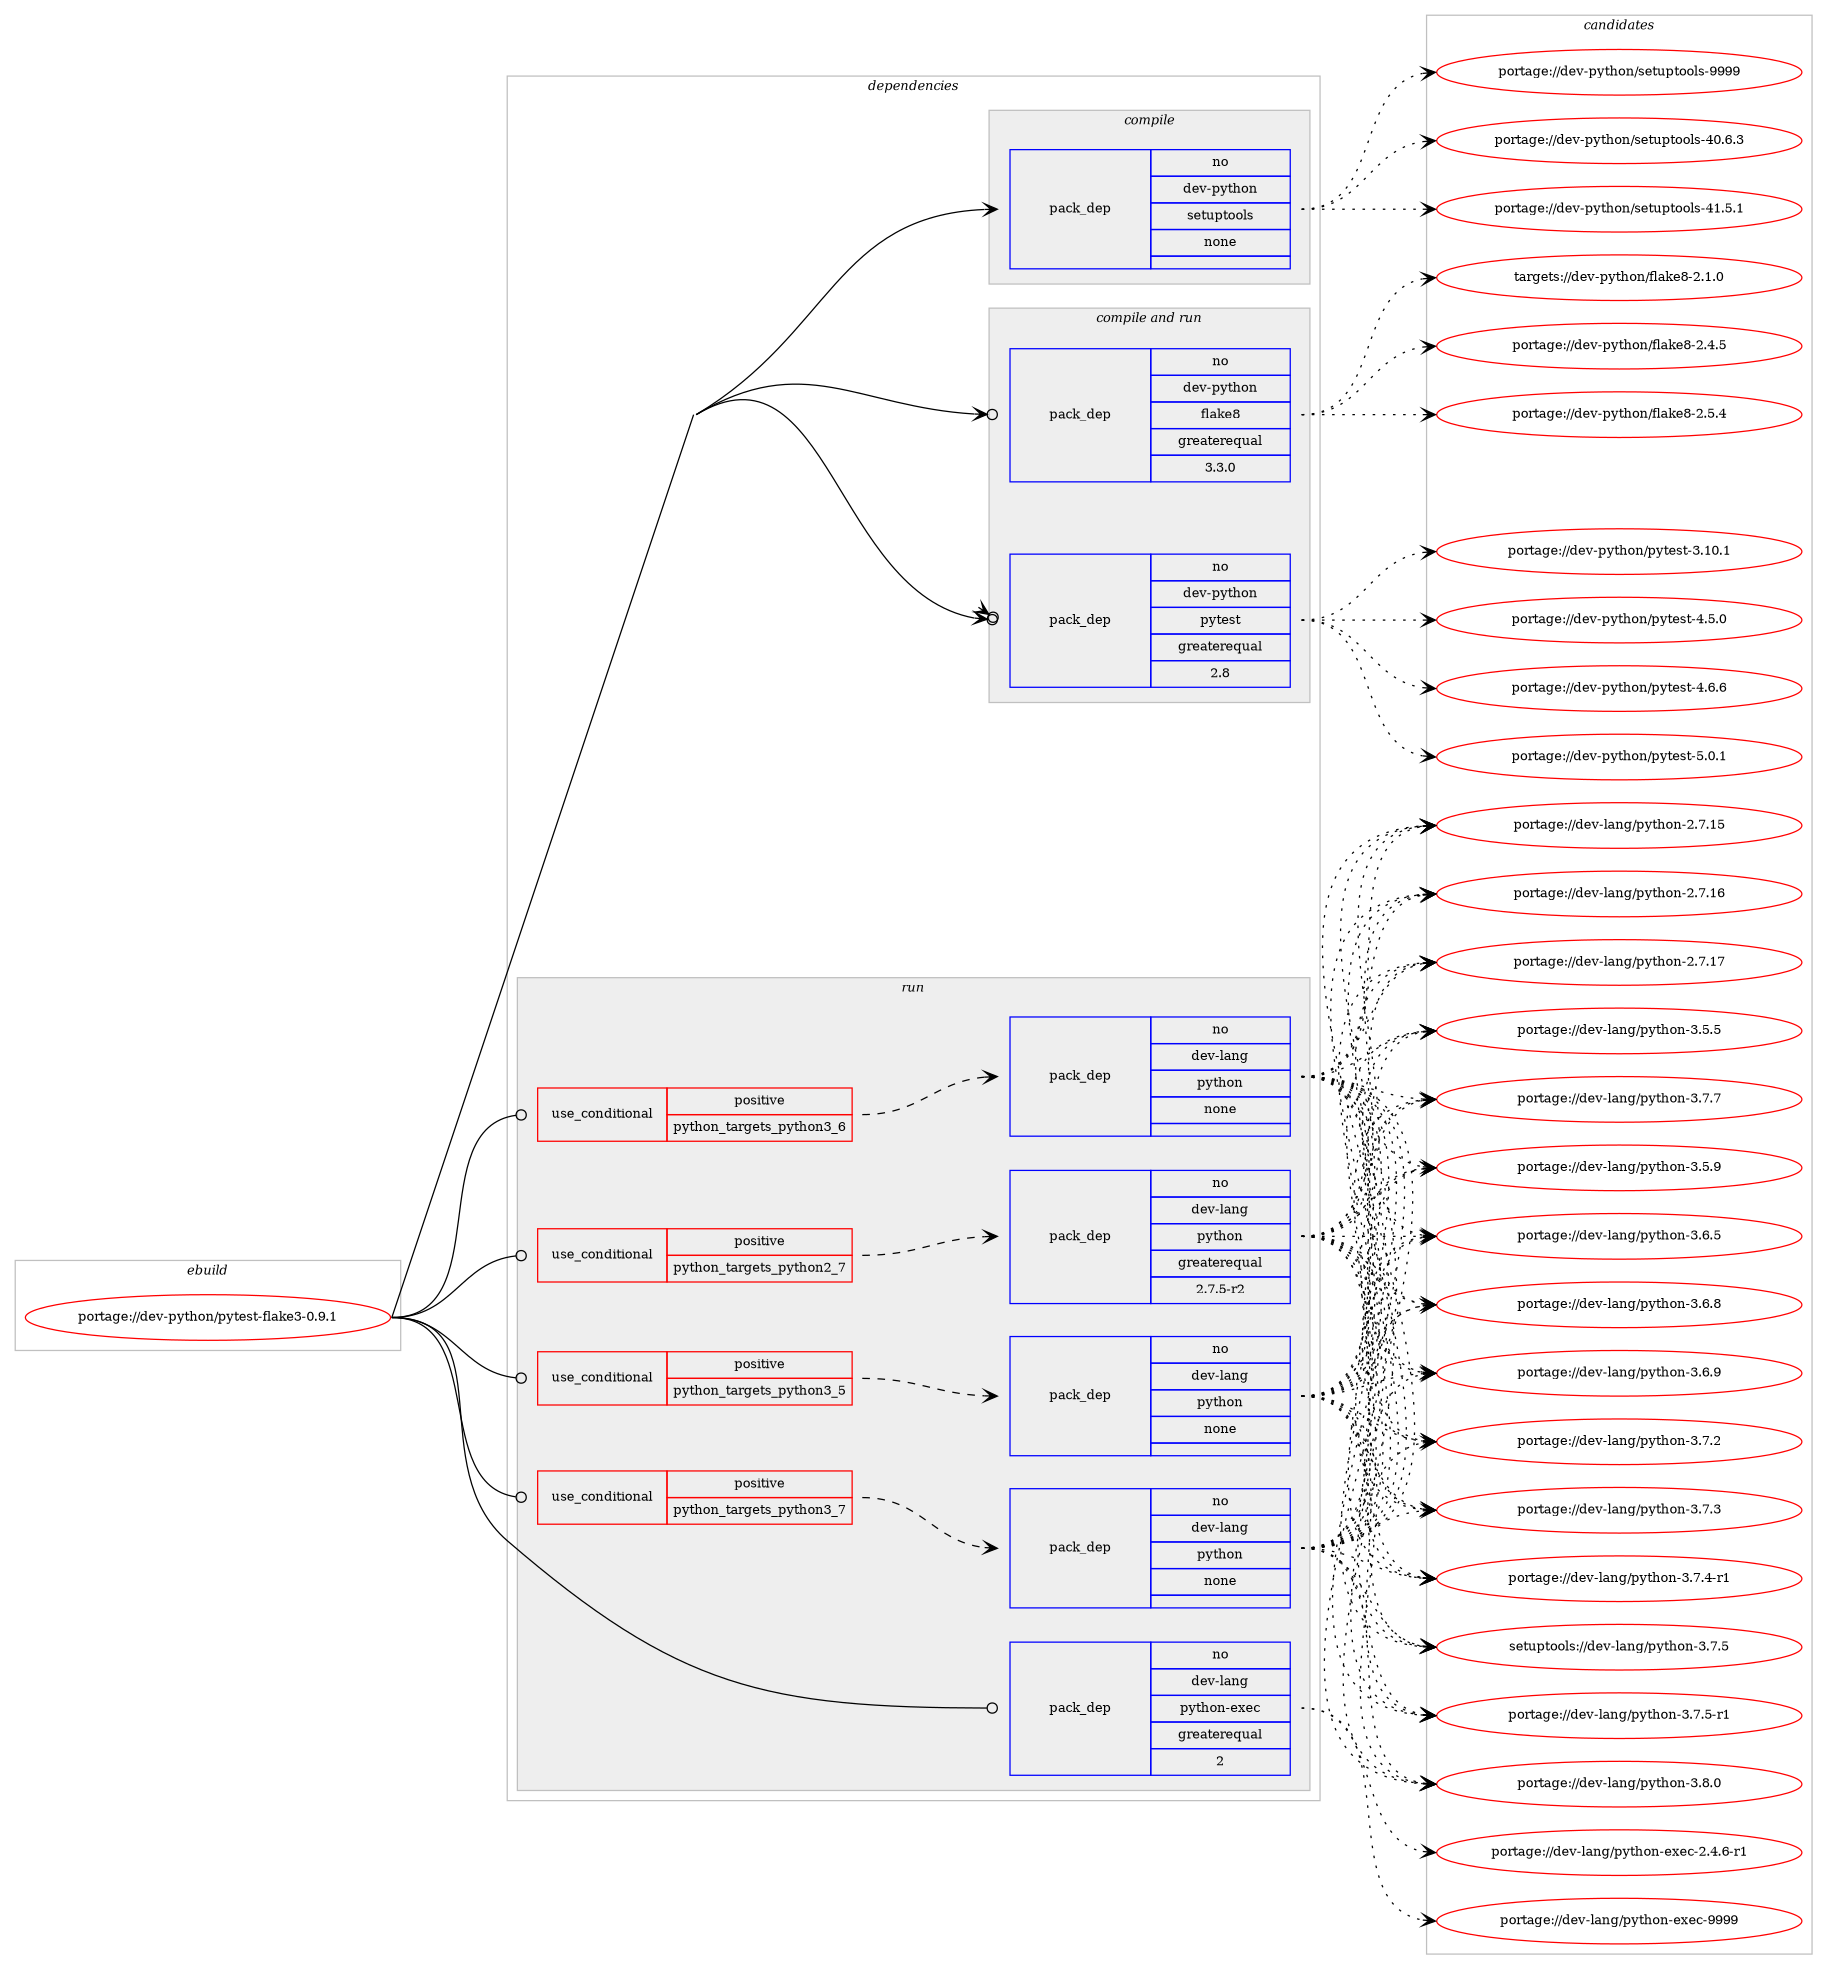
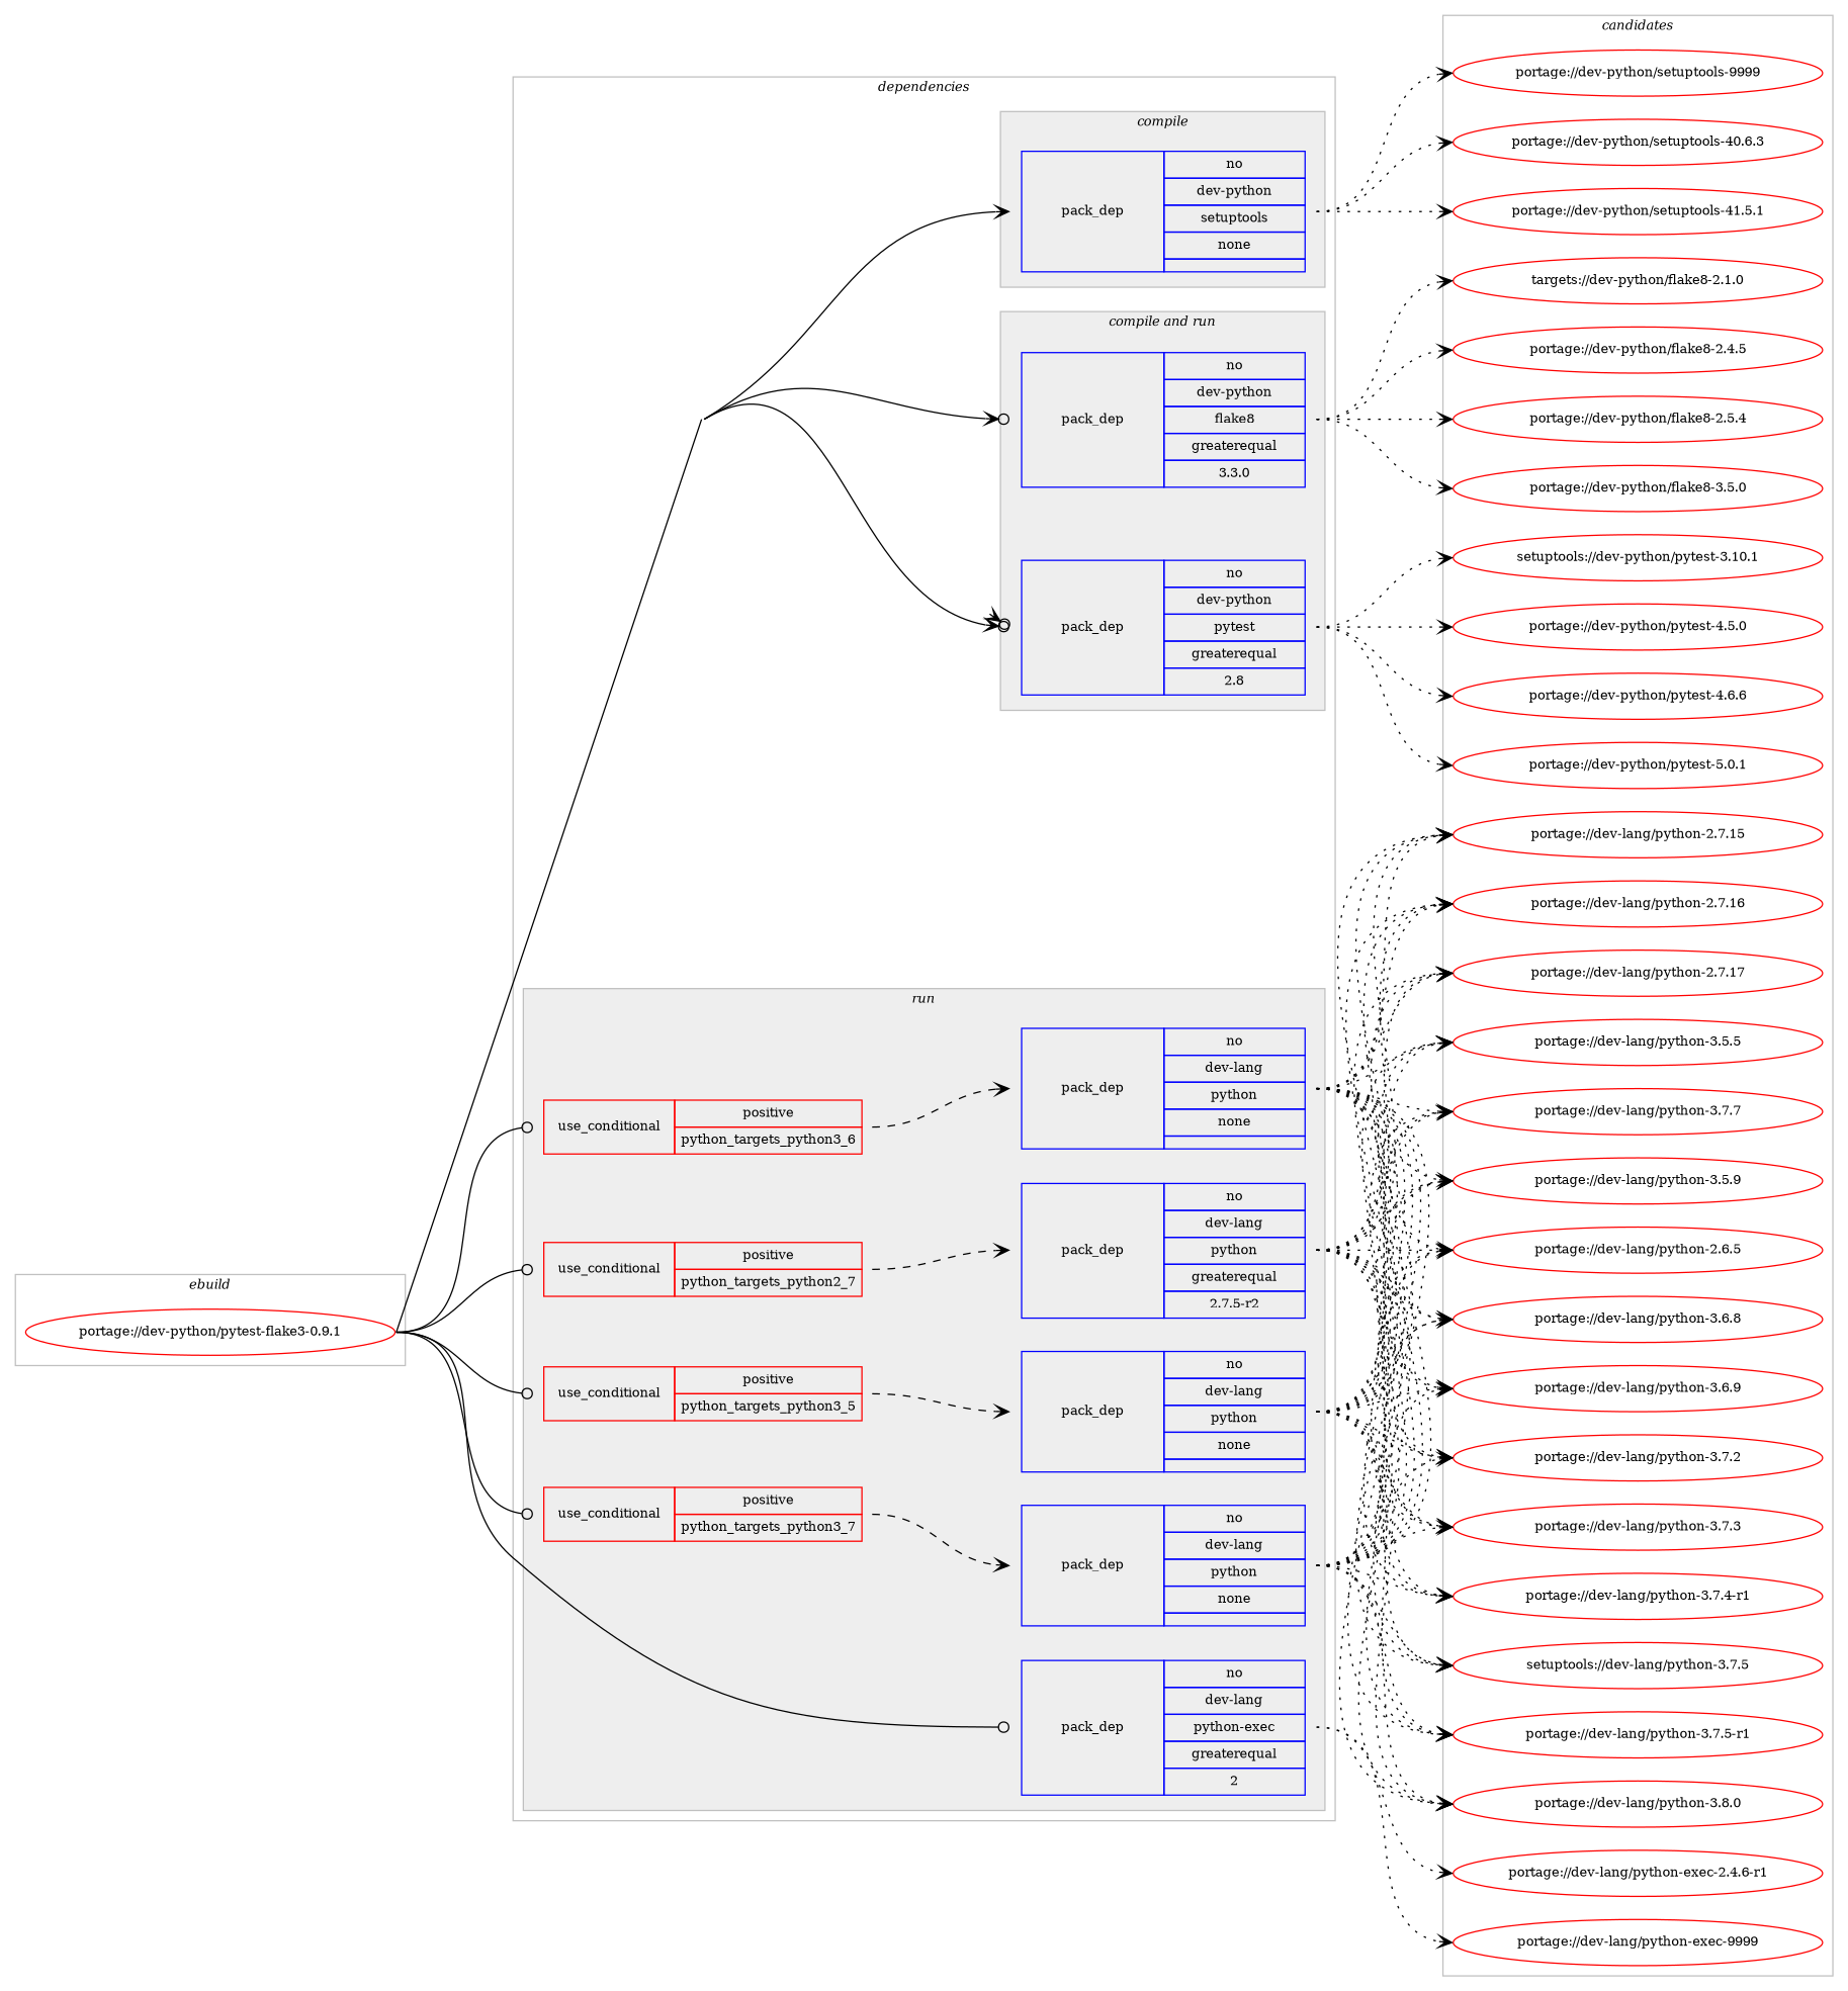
  digraph {
    compound=true
    concentrate=true
    fontname="DejaVu Serif"
    fontsize=10
    newrank=true
    rankdir=LR
    ranksep=1.5
    node [color=red fontname="DejaVu Serif" fontsize=10]
    edge [arrowhead=vee fontname="DejaVu Serif" headport=w style=dotted tailport=e weight=100]
    n1 [label="portage://dev-python/pytest-flake3-0.9.1" width=4]
    n2 [color=blue label=<<TABLE BORDER="0" CELLBORDER="1" CELLSPACING="0" CELLPADDING="4" WIDTH="220"><TR><TD ROWSPAN="6" CELLPADDING="30">pack_dep</TD></TR><TR><TD WIDTH="110">no</TD></TR><TR><TD>dev-python</TD></TR><TR><TD>setuptools</TD></TR><TR><TD>none</TD></TR><TR><TD></TD></TR></TABLE>> shape=none]
    n3 [color=blue label=<<TABLE BORDER="0" CELLBORDER="1" CELLSPACING="0" CELLPADDING="4" WIDTH="220"><TR><TD ROWSPAN="6" CELLPADDING="30">pack_dep</TD></TR><TR><TD WIDTH="110">no</TD></TR><TR><TD>dev-python</TD></TR><TR><TD>flake8</TD></TR><TR><TD>greaterequal</TD></TR><TR><TD>3.3.0</TD></TR></TABLE>> shape=none]
    n4 [color=blue label=<<TABLE BORDER="0" CELLBORDER="1" CELLSPACING="0" CELLPADDING="4" WIDTH="220"><TR><TD ROWSPAN="6" CELLPADDING="30">pack_dep</TD></TR><TR><TD WIDTH="110">no</TD></TR><TR><TD>dev-python</TD></TR><TR><TD>pytest</TD></TR><TR><TD>greaterequal</TD></TR><TR><TD>2.8</TD></TR></TABLE>> shape=none]
    n5 [color=blue label=<<TABLE BORDER="0" CELLBORDER="1" CELLSPACING="0" CELLPADDING="4" WIDTH="220"><TR><TD ROWSPAN="6" CELLPADDING="30">pack_dep</TD></TR><TR><TD WIDTH="110">no</TD></TR><TR><TD>dev-lang</TD></TR><TR><TD>python</TD></TR><TR><TD>none</TD></TR><TR><TD></TD></TR></TABLE>> shape=none]
    n6 [label=<<TABLE BORDER="0" CELLBORDER="1" CELLSPACING="0" CELLPADDING="4"><TR><TD ROWSPAN="3" CELLPADDING="10">use_conditional</TD></TR><TR><TD>positive</TD></TR><TR><TD>python_targets_python3_6</TD></TR></TABLE>> shape=none]
    n7 [color=blue label=<<TABLE BORDER="0" CELLBORDER="1" CELLSPACING="0" CELLPADDING="4" WIDTH="220"><TR><TD ROWSPAN="6" CELLPADDING="30">pack_dep</TD></TR><TR><TD WIDTH="110">no</TD></TR><TR><TD>dev-lang</TD></TR><TR><TD>python</TD></TR><TR><TD>greaterequal</TD></TR><TR><TD>2.7.5-r2</TD></TR></TABLE>> shape=none]
    n8 [label=<<TABLE BORDER="0" CELLBORDER="1" CELLSPACING="0" CELLPADDING="4"><TR><TD ROWSPAN="3" CELLPADDING="10">use_conditional</TD></TR><TR><TD>positive</TD></TR><TR><TD>python_targets_python2_7</TD></TR></TABLE>> shape=none]
    n9 [color=blue label=<<TABLE BORDER="0" CELLBORDER="1" CELLSPACING="0" CELLPADDING="4" WIDTH="220"><TR><TD ROWSPAN="6" CELLPADDING="30">pack_dep</TD></TR><TR><TD WIDTH="110">no</TD></TR><TR><TD>dev-lang</TD></TR><TR><TD>python</TD></TR><TR><TD>none</TD></TR><TR><TD></TD></TR></TABLE>> shape=none]
    n10 [label=<<TABLE BORDER="0" CELLBORDER="1" CELLSPACING="0" CELLPADDING="4"><TR><TD ROWSPAN="3" CELLPADDING="10">use_conditional</TD></TR><TR><TD>positive</TD></TR><TR><TD>python_targets_python3_5</TD></TR></TABLE>> shape=none]
    n11 [color=blue label=<<TABLE BORDER="0" CELLBORDER="1" CELLSPACING="0" CELLPADDING="4" WIDTH="220"><TR><TD ROWSPAN="6" CELLPADDING="30">pack_dep</TD></TR><TR><TD WIDTH="110">no</TD></TR><TR><TD>dev-lang</TD></TR><TR><TD>python</TD></TR><TR><TD>none</TD></TR><TR><TD></TD></TR></TABLE>> shape=none]
    n12 [label=<<TABLE BORDER="0" CELLBORDER="1" CELLSPACING="0" CELLPADDING="4"><TR><TD ROWSPAN="3" CELLPADDING="10">use_conditional</TD></TR><TR><TD>positive</TD></TR><TR><TD>python_targets_python3_7</TD></TR></TABLE>> shape=none]
    n13 [color=blue label=<<TABLE BORDER="0" CELLBORDER="1" CELLSPACING="0" CELLPADDING="4" WIDTH="220"><TR><TD ROWSPAN="6" CELLPADDING="30">pack_dep</TD></TR><TR><TD WIDTH="110">no</TD></TR><TR><TD>dev-lang</TD></TR><TR><TD>python-exec</TD></TR><TR><TD>greaterequal</TD></TR><TR><TD>2</TD></TR></TABLE>> shape=none]
    n14 [label="portage://dev-python/setuptools-40.6.3" width=4]
    n15 [label="portage://dev-python/setuptools-41.5.1" width=4]
    n16 [label="portage://dev-python/setuptools-9999" width=4]
    n17 [label="targets://dev-python/flake8-2.1.0" width=4]
    n18 [label="portage://dev-python/flake8-2.4.5" width=4]
    n19 [label="portage://dev-python/flake8-2.5.4" width=4]
-   n21 [label="portage://dev-python/pytest-3.10.1" width=4]
+   n20 [label="portage://dev-python/flake8-3.5.0" width=4]
+   n21 [label="setuptools://dev-python/pytest-3.10.1" width=4]
    n22 [label="portage://dev-python/pytest-4.5.0" width=4]
    n23 [label="portage://dev-python/pytest-4.6.6" width=4]
    n24 [label="portage://dev-python/pytest-5.0.1" width=4]
    n25 [label="portage://dev-lang/python-2.7.15" width=4]
    n26 [label="portage://dev-lang/python-2.7.16" width=4]
    n27 [label="portage://dev-lang/python-2.7.17" width=4]
    n28 [label="portage://dev-lang/python-3.5.5" width=4]
    n29 [label="portage://dev-lang/python-3.7.7" width=4]
    n30 [label="portage://dev-lang/python-3.5.9" width=4]
-   n31 [label="portage://dev-lang/python-3.6.5" width=4]
+   n31 [label="portage://dev-lang/python-2.6.5" width=4]
    n32 [label="portage://dev-lang/python-3.6.8" width=4]
    n33 [label="portage://dev-lang/python-3.6.9" width=4]
    n34 [label="portage://dev-lang/python-3.7.2" width=4]
    n35 [label="portage://dev-lang/python-3.7.3" width=4]
    n36 [label="portage://dev-lang/python-3.7.4-r1" width=4]
    n37 [label="setuptools://dev-lang/python-3.7.5" width=4]
    n38 [label="portage://dev-lang/python-3.7.5-r1" width=4]
    n39 [label="portage://dev-lang/python-3.8.0" width=4]
    n40 [label="portage://dev-lang/python-exec-2.4.6-r1" width=4]
    n41 [label="portage://dev-lang/python-exec-9999" width=4]
    subgraph cluster_1 {
      color=gray
      label=<<i>ebuild</i>>
      rank=same
      n1
    }
    subgraph cluster_2 {
      color=gray
      label=<<i>dependencies</i>>
      subgraph cluster_3 {
        color=gray
        fillcolor="#eeeeee"
        label=<<i>compile</i>>
        style=filled
        subgraph sub_4 {
          color=gray
          fillcolor="#eeeeee"
          label=<<i>compile</i>>
          style=filled
          n2
        }
      }
      subgraph cluster_5 {
        color=gray
        fillcolor="#eeeeee"
        label=<<i>compile and run</i>>
        style=filled
        subgraph sub_6 {
          color=gray
          fillcolor="#eeeeee"
          label=<<i>compile and run</i>>
          style=filled
          n3
        }
        subgraph sub_7 {
          color=gray
          fillcolor="#eeeeee"
          label=<<i>compile and run</i>>
          style=filled
          n4
        }
      }
      subgraph cluster_8 {
        color=gray
        fillcolor="#eeeeee"
        label=<<i>run</i>>
        style=filled
        subgraph sub_9 {
          color=gray
          fillcolor="#eeeeee"
          label=<<i>run</i>>
          style=filled
          n6
          subgraph sub_10 {
            color=gray
            fillcolor="#eeeeee"
            label=<<i>run</i>>
            style=filled
            n5
          }
        }
        subgraph sub_11 {
          color=gray
          fillcolor="#eeeeee"
          label=<<i>run</i>>
          style=filled
          n8
          subgraph sub_12 {
            color=gray
            fillcolor="#eeeeee"
            label=<<i>run</i>>
            style=filled
            n7
          }
        }
        subgraph sub_13 {
          color=gray
          fillcolor="#eeeeee"
          label=<<i>run</i>>
          style=filled
          n10
          subgraph sub_14 {
            color=gray
            fillcolor="#eeeeee"
            label=<<i>run</i>>
            style=filled
            n9
          }
        }
        subgraph sub_15 {
          color=gray
          fillcolor="#eeeeee"
          label=<<i>run</i>>
          style=filled
          n12
          subgraph sub_16 {
            color=gray
            fillcolor="#eeeeee"
            label=<<i>run</i>>
            style=filled
            n11
          }
        }
        subgraph sub_17 {
          color=gray
          fillcolor="#eeeeee"
          label=<<i>run</i>>
          style=filled
          n13
        }
      }
    }
    subgraph cluster_18 {
      color=gray
      label=<<i>candidates</i>>
      rank=same
      subgraph sub_19 {
        color=black
        label=<<i>candidates</i>>
        nodesep=1
        rank=same
        n14
        n15
        n16
      }
      subgraph sub_20 {
        color=black
        label=<<i>candidates</i>>
        nodesep=1
        rank=same
        n17
        n18
        n19
+       n20
      }
      subgraph sub_21 {
        color=black
        label=<<i>candidates</i>>
        nodesep=1
        rank=same
        n21
        n22
        n23
        n24
      }
      subgraph sub_22 {
        color=black
        label=<<i>candidates</i>>
        nodesep=1
        rank=same
        n25
        n26
        n27
        n28
        n29
        n30
        n31
        n32
        n33
        n34
        n35
        n36
        n37
        n38
        n39
      }
      subgraph sub_23 {
        color=black
        label=<<i>candidates</i>>
        nodesep=1
        rank=same
        n25
        n26
        n27
        n28
        n29
        n30
        n31
        n32
        n33
        n34
        n35
        n36
        n37
        n38
        n39
      }
      subgraph sub_24 {
        color=black
        label=<<i>candidates</i>>
        nodesep=1
        rank=same
        n25
        n26
        n27
        n28
        n29
        n30
        n31
        n32
        n33
        n34
        n35
        n36
        n37
        n38
        n39
      }
      subgraph sub_25 {
        color=black
        label=<<i>candidates</i>>
        nodesep=1
        rank=same
        n25
        n26
        n27
        n28
        n29
        n30
        n31
        n32
        n33
        n34
        n35
        n36
        n37
        n38
        n39
      }
      subgraph sub_26 {
        color=black
        label=<<i>candidates</i>>
        nodesep=1
        rank=same
        n40
        n41
      }
    }
    n1 -> n2 [style=solid weight=20]
    n1 -> n3 [arrowhead=odotvee style=solid weight=20]
    n1 -> n4 [arrowhead=odotvee style=solid weight=20]
    n1 -> n6 [arrowhead=odot style=solid weight=20]
    n1 -> n8 [arrowhead=odot style=solid weight=20]
    n1 -> n10 [arrowhead=odot style=solid weight=20]
    n1 -> n12 [arrowhead=odot style=solid weight=20]
    n1 -> n13 [arrowhead=odot style=solid weight=20]
    n2 -> n14
    n2 -> n15
    n2 -> n16
    n3 -> n17
    n3 -> n18
    n3 -> n19
+   n3 -> n20
    n4 -> n21
    n4 -> n22
    n4 -> n23
    n4 -> n24
    n5 -> n25
    n5 -> n26
    n5 -> n27
    n5 -> n28
    n5 -> n29
    n5 -> n30
    n5 -> n31
    n5 -> n32
    n5 -> n33
    n5 -> n34
    n5 -> n35
    n5 -> n36
    n5 -> n37
    n5 -> n38
    n5 -> n39
    n6 -> n5 [style=dashed weight=20]
    n7 -> n25
    n7 -> n26
    n7 -> n27
    n7 -> n28
    n7 -> n29
    n7 -> n30
    n7 -> n31
    n7 -> n32
    n7 -> n33
    n7 -> n34
    n7 -> n35
    n7 -> n36
    n7 -> n37
    n7 -> n38
    n7 -> n39
    n8 -> n7 [style=dashed weight=20]
    n9 -> n25
    n9 -> n26
    n9 -> n27
    n9 -> n28
    n9 -> n29
    n9 -> n30
    n9 -> n31
    n9 -> n32
    n9 -> n33
    n9 -> n34
    n9 -> n35
    n9 -> n36
    n9 -> n37
    n9 -> n38
    n9 -> n39
    n10 -> n9 [style=dashed weight=20]
    n11 -> n25
    n11 -> n26
    n11 -> n27
    n11 -> n28
    n11 -> n29
    n11 -> n30
    n11 -> n31
    n11 -> n32
    n11 -> n33
    n11 -> n34
    n11 -> n35
    n11 -> n36
    n11 -> n37
    n11 -> n38
    n11 -> n39
    n12 -> n11 [style=dashed weight=20]
    n13 -> n40
    n13 -> n41
  }
